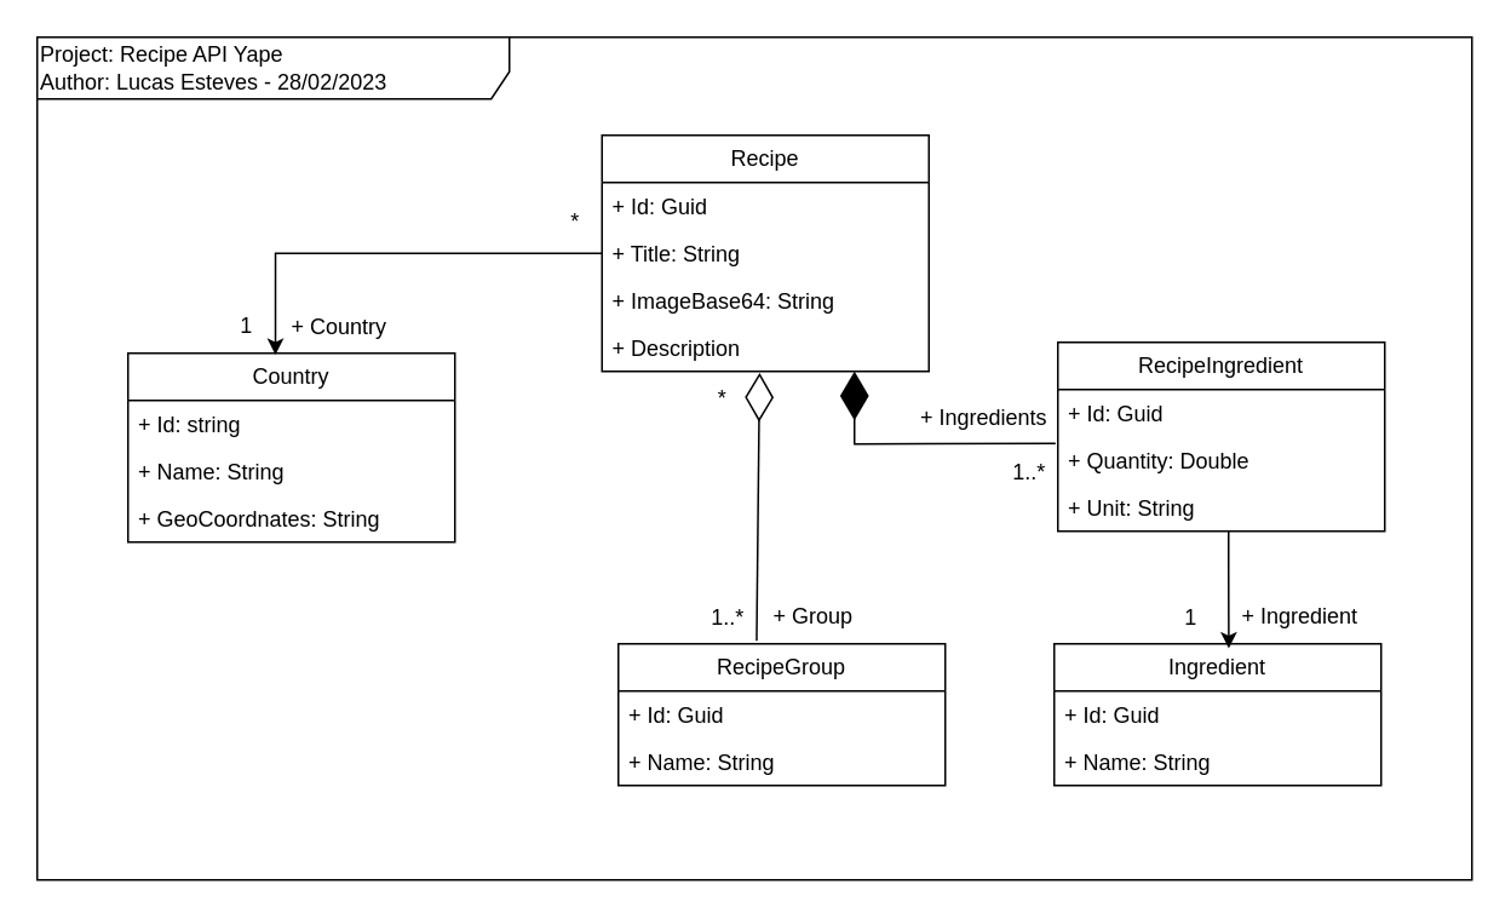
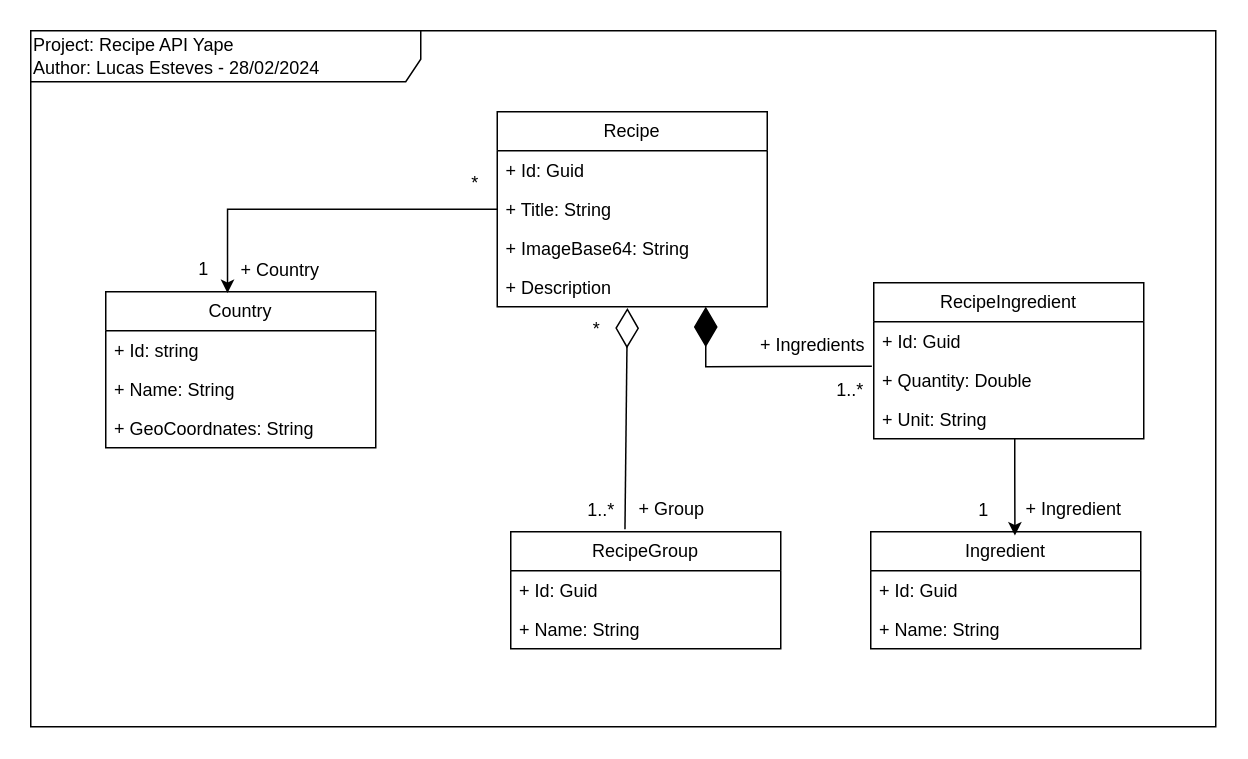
  <mxCell id="0" />
  <mxCell id="1" parent="0" />
  <mxCell id="2" value="Country" style="swimlane;fontStyle=0;childLayout=stackLayout;horizontal=1;startSize=26;fillColor=none;horizontalStack=0;resizeParent=1;resizeParentMax=0;resizeLast=0;collapsible=1;marginBottom=0;whiteSpace=wrap;html=1;" vertex="1" parent="1"><mxGeometry x="70" y="194" width="180" height="104" as="geometry" /></mxCell>
  <mxCell id="3" value="+ Id: string" style="text;strokeColor=none;fillColor=none;align=left;verticalAlign=top;spacingLeft=4;spacingRight=4;overflow=hidden;rotatable=0;points=[[0,0.5],[1,0.5]];portConstraint=eastwest;whiteSpace=wrap;html=1;" vertex="1" parent="2"><mxGeometry y="26" width="180" height="26" as="geometry" /></mxCell>
  <mxCell id="4" value="+ Name: String" style="text;strokeColor=none;fillColor=none;align=left;verticalAlign=top;spacingLeft=4;spacingRight=4;overflow=hidden;rotatable=0;points=[[0,0.5],[1,0.5]];portConstraint=eastwest;whiteSpace=wrap;html=1;" vertex="1" parent="2"><mxGeometry y="52" width="180" height="26" as="geometry" /></mxCell>
  <mxCell id="5" value="+ GeoCoordnates: String&amp;nbsp;" style="text;strokeColor=none;fillColor=none;align=left;verticalAlign=top;spacingLeft=4;spacingRight=4;overflow=hidden;rotatable=0;points=[[0,0.5],[1,0.5]];portConstraint=eastwest;whiteSpace=wrap;html=1;" vertex="1" parent="2"><mxGeometry y="78" width="180" height="26" as="geometry" /></mxCell>
  <mxCell id="6" value="RecipeGroup" style="swimlane;fontStyle=0;childLayout=stackLayout;horizontal=1;startSize=26;fillColor=none;horizontalStack=0;resizeParent=1;resizeParentMax=0;resizeLast=0;collapsible=1;marginBottom=0;whiteSpace=wrap;html=1;" vertex="1" parent="1"><mxGeometry x="340" y="354" width="180" height="78" as="geometry" /></mxCell>
  <mxCell id="7" value="+ Id: Guid" style="text;strokeColor=none;fillColor=none;align=left;verticalAlign=top;spacingLeft=4;spacingRight=4;overflow=hidden;rotatable=0;points=[[0,0.5],[1,0.5]];portConstraint=eastwest;whiteSpace=wrap;html=1;" vertex="1" parent="6"><mxGeometry y="26" width="180" height="26" as="geometry" /></mxCell>
  <mxCell id="8" value="+ Name: String" style="text;strokeColor=none;fillColor=none;align=left;verticalAlign=top;spacingLeft=4;spacingRight=4;overflow=hidden;rotatable=0;points=[[0,0.5],[1,0.5]];portConstraint=eastwest;whiteSpace=wrap;html=1;" vertex="1" parent="6"><mxGeometry y="52" width="180" height="26" as="geometry" /></mxCell>
  <mxCell id="9" value="Recipe" style="swimlane;fontStyle=0;childLayout=stackLayout;horizontal=1;startSize=26;fillColor=none;horizontalStack=0;resizeParent=1;resizeParentMax=0;resizeLast=0;collapsible=1;marginBottom=0;whiteSpace=wrap;html=1;" vertex="1" parent="1"><mxGeometry x="331" y="74" width="180" height="130" as="geometry" /></mxCell>
  <mxCell id="10" value="+ Id: Guid" style="text;strokeColor=none;fillColor=none;align=left;verticalAlign=top;spacingLeft=4;spacingRight=4;overflow=hidden;rotatable=0;points=[[0,0.5],[1,0.5]];portConstraint=eastwest;whiteSpace=wrap;html=1;" vertex="1" parent="9"><mxGeometry y="26" width="180" height="26" as="geometry" /></mxCell>
  <mxCell id="11" value="+ Title: String" style="text;strokeColor=none;fillColor=none;align=left;verticalAlign=top;spacingLeft=4;spacingRight=4;overflow=hidden;rotatable=0;points=[[0,0.5],[1,0.5]];portConstraint=eastwest;whiteSpace=wrap;html=1;" vertex="1" parent="9"><mxGeometry y="52" width="180" height="26" as="geometry" /></mxCell>
  <mxCell id="12" value="+ ImageBase64: String&amp;nbsp;" style="text;strokeColor=none;fillColor=none;align=left;verticalAlign=top;spacingLeft=4;spacingRight=4;overflow=hidden;rotatable=0;points=[[0,0.5],[1,0.5]];portConstraint=eastwest;whiteSpace=wrap;html=1;" vertex="1" parent="9"><mxGeometry y="78" width="180" height="26" as="geometry" /></mxCell>
  <mxCell id="13" value="+ Description" style="text;strokeColor=none;fillColor=none;align=left;verticalAlign=top;spacingLeft=4;spacingRight=4;overflow=hidden;rotatable=0;points=[[0,0.5],[1,0.5]];portConstraint=eastwest;whiteSpace=wrap;html=1;" vertex="1" parent="9"><mxGeometry y="104" width="180" height="26" as="geometry" /></mxCell>
  <mxCell id="14" value="Ingredient" style="swimlane;fontStyle=0;childLayout=stackLayout;horizontal=1;startSize=26;fillColor=none;horizontalStack=0;resizeParent=1;resizeParentMax=0;resizeLast=0;collapsible=1;marginBottom=0;whiteSpace=wrap;html=1;" vertex="1" parent="1"><mxGeometry x="580" y="354" width="180" height="78" as="geometry" /></mxCell>
  <mxCell id="15" value="+ Id: Guid" style="text;strokeColor=none;fillColor=none;align=left;verticalAlign=top;spacingLeft=4;spacingRight=4;overflow=hidden;rotatable=0;points=[[0,0.5],[1,0.5]];portConstraint=eastwest;whiteSpace=wrap;html=1;" vertex="1" parent="14"><mxGeometry y="26" width="180" height="26" as="geometry" /></mxCell>
  <mxCell id="16" value="+ Name: String" style="text;strokeColor=none;fillColor=none;align=left;verticalAlign=top;spacingLeft=4;spacingRight=4;overflow=hidden;rotatable=0;points=[[0,0.5],[1,0.5]];portConstraint=eastwest;whiteSpace=wrap;html=1;" vertex="1" parent="14"><mxGeometry y="52" width="180" height="26" as="geometry" /></mxCell>
  <mxCell id="17" value="RecipeIngredient" style="swimlane;fontStyle=0;childLayout=stackLayout;horizontal=1;startSize=26;fillColor=none;horizontalStack=0;resizeParent=1;resizeParentMax=0;resizeLast=0;collapsible=1;marginBottom=0;whiteSpace=wrap;html=1;" vertex="1" parent="1"><mxGeometry x="582" y="188" width="180" height="104" as="geometry" /></mxCell>
  <mxCell id="18" value="+ Id: Guid" style="text;strokeColor=none;fillColor=none;align=left;verticalAlign=top;spacingLeft=4;spacingRight=4;overflow=hidden;rotatable=0;points=[[0,0.5],[1,0.5]];portConstraint=eastwest;whiteSpace=wrap;html=1;" vertex="1" parent="17"><mxGeometry y="26" width="180" height="26" as="geometry" /></mxCell>
  <mxCell id="19" value="+ Quantity: Double" style="text;strokeColor=none;fillColor=none;align=left;verticalAlign=top;spacingLeft=4;spacingRight=4;overflow=hidden;rotatable=0;points=[[0,0.5],[1,0.5]];portConstraint=eastwest;whiteSpace=wrap;html=1;" vertex="1" parent="17"><mxGeometry y="52" width="180" height="26" as="geometry" /></mxCell>
  <mxCell id="20" value="+ Unit: String" style="text;strokeColor=none;fillColor=none;align=left;verticalAlign=top;spacingLeft=4;spacingRight=4;overflow=hidden;rotatable=0;points=[[0,0.5],[1,0.5]];portConstraint=eastwest;whiteSpace=wrap;html=1;" vertex="1" parent="17"><mxGeometry y="78" width="180" height="26" as="geometry" /></mxCell>
  <mxCell id="21" style="edgeStyle=orthogonalEdgeStyle;rounded=0;orthogonalLoop=1;jettySize=auto;html=1;entryX=0.451;entryY=0.008;entryDx=0;entryDy=0;entryPerimeter=0;" edge="1" parent="1" source="9" target="2"><mxGeometry relative="1" as="geometry" /></mxCell>
  <mxCell id="22" value="1" style="text;html=1;align=center;verticalAlign=middle;resizable=0;points=[];autosize=1;strokeColor=none;fillColor=none;" vertex="1" parent="1"><mxGeometry x="120" y="164" width="30" height="30" as="geometry" /></mxCell>
  <mxCell id="23" value="*" style="text;html=1;align=center;verticalAlign=middle;resizable=0;points=[];autosize=1;strokeColor=none;fillColor=none;" vertex="1" parent="1"><mxGeometry x="301" y="107" width="30" height="30" as="geometry" /></mxCell>
  <mxCell id="24" value="" style="endArrow=diamondThin;endFill=0;endSize=24;html=1;rounded=0;exitX=0.423;exitY=-0.021;exitDx=0;exitDy=0;exitPerimeter=0;entryX=0.482;entryY=1.032;entryDx=0;entryDy=0;entryPerimeter=0;" edge="1" parent="1" source="6" target="13"><mxGeometry width="160" relative="1" as="geometry"><mxPoint x="340" y="264" as="sourcePoint" /><mxPoint x="416" y="184" as="targetPoint" /></mxGeometry></mxCell>
  <mxCell id="25" value="*" style="text;html=1;align=center;verticalAlign=middle;resizable=0;points=[];autosize=1;strokeColor=none;fillColor=none;" vertex="1" parent="1"><mxGeometry x="382" y="204" width="30" height="30" as="geometry" /></mxCell>
  <mxCell id="26" value="+ Country" style="text;html=1;align=center;verticalAlign=middle;resizable=0;points=[];autosize=1;strokeColor=none;fillColor=none;" vertex="1" parent="1"><mxGeometry x="146" y="165" width="80" height="30" as="geometry" /></mxCell>
  <mxCell id="27" value="1..*" style="text;html=1;align=center;verticalAlign=middle;resizable=0;points=[];autosize=1;strokeColor=none;fillColor=none;" vertex="1" parent="1"><mxGeometry x="380" y="325" width="40" height="30" as="geometry" /></mxCell>
  <mxCell id="28" value="+ Group" style="text;html=1;align=center;verticalAlign=middle;resizable=0;points=[];autosize=1;strokeColor=none;fillColor=none;" vertex="1" parent="1"><mxGeometry x="412" y="324" width="70" height="30" as="geometry" /></mxCell>
  <mxCell id="29" value="" style="endArrow=diamondThin;endFill=1;endSize=24;html=1;rounded=0;exitX=-0.007;exitY=0.141;exitDx=0;exitDy=0;exitPerimeter=0;" edge="1" parent="1" source="19"><mxGeometry width="160" relative="1" as="geometry"><mxPoint x="470" y="244" as="sourcePoint" /><mxPoint x="470" y="204" as="targetPoint" /><Array as="points"><mxPoint x="470" y="244" /></Array></mxGeometry></mxCell>
  <mxCell id="30" value="+ Ingredients" style="text;html=1;align=center;verticalAlign=middle;resizable=0;points=[];autosize=1;strokeColor=none;fillColor=none;" vertex="1" parent="1"><mxGeometry x="496" y="215" width="90" height="30" as="geometry" /></mxCell>
  <mxCell id="31" value="1..*" style="text;html=1;align=center;verticalAlign=middle;resizable=0;points=[];autosize=1;strokeColor=none;fillColor=none;" vertex="1" parent="1"><mxGeometry x="546" y="245" width="40" height="30" as="geometry" /></mxCell>
  <mxCell id="32" style="edgeStyle=orthogonalEdgeStyle;rounded=0;orthogonalLoop=1;jettySize=auto;html=1;entryX=0.534;entryY=0.032;entryDx=0;entryDy=0;entryPerimeter=0;" edge="1" parent="1" source="17" target="14"><mxGeometry relative="1" as="geometry"><Array as="points"><mxPoint x="676" y="314" /><mxPoint x="676" y="314" /></Array></mxGeometry></mxCell>
  <mxCell id="33" value="1" style="text;html=1;align=center;verticalAlign=middle;resizable=0;points=[];autosize=1;strokeColor=none;fillColor=none;" vertex="1" parent="1"><mxGeometry x="640" y="325" width="30" height="30" as="geometry" /></mxCell>
  <mxCell id="34" value="+ Ingredient" style="text;html=1;align=center;verticalAlign=middle;resizable=0;points=[];autosize=1;strokeColor=none;fillColor=none;" vertex="1" parent="1"><mxGeometry x="670" y="324" width="90" height="30" as="geometry" /></mxCell>
- <mxCell id="35" value="&lt;div style=&quot;&quot;&gt;&lt;span style=&quot;background-color: initial;&quot;&gt;Project: Recipe API Yape&lt;/span&gt;&lt;/div&gt;Author: Lucas Esteves - 28/02/2023" style="shape=umlFrame;whiteSpace=wrap;html=1;pointerEvents=0;width=260;height=34;align=left;" vertex="1" parent="1"><mxGeometry x="20" y="20" width="790" height="464" as="geometry" /></mxCell>
+ <mxCell id="35" value="&lt;div style=&quot;&quot;&gt;&lt;span style=&quot;background-color: initial;&quot;&gt;Project: Recipe API Yape&lt;/span&gt;&lt;/div&gt;Author: Lucas Esteves - 28/02/2024" style="shape=umlFrame;whiteSpace=wrap;html=1;pointerEvents=0;width=260;height=34;align=left;" vertex="1" parent="1"><mxGeometry x="20" y="20" width="790" height="464" as="geometry" /></mxCell>
